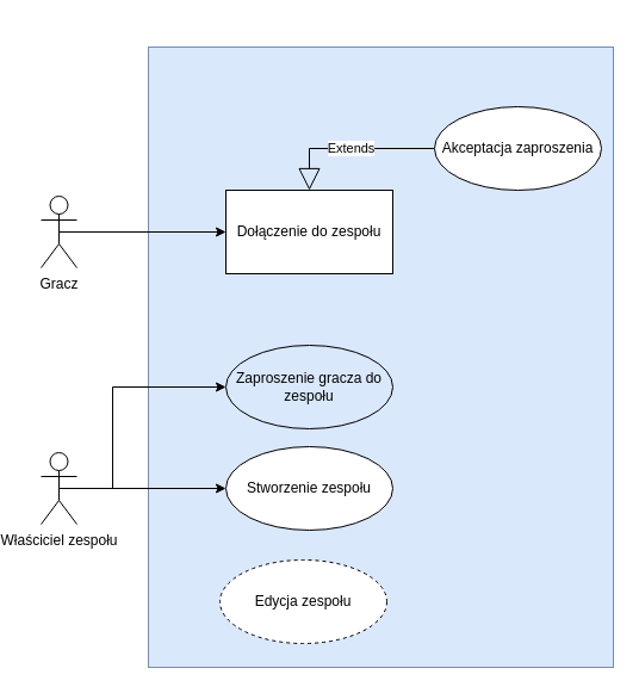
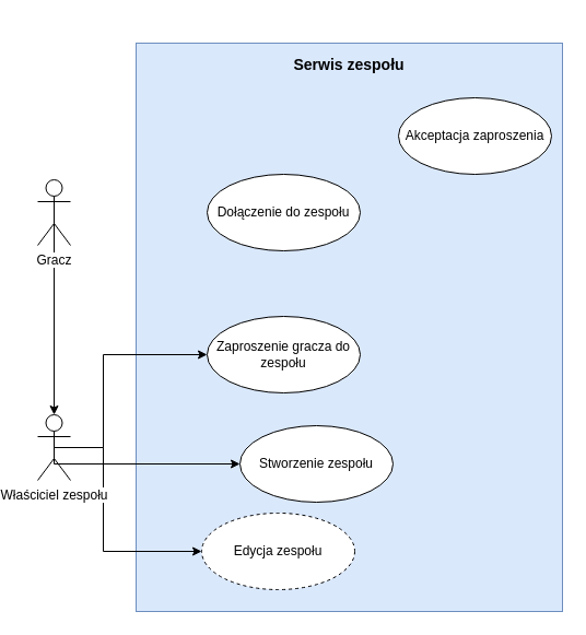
  <mxCell id="0" />
  <mxCell id="1" parent="0" />
  <mxCell id="2" value="&lt;h2 style=&quot;line-height: 130% ; font-size: 12px&quot;&gt;&lt;br&gt;&lt;/h2&gt;" style="html=1;align=center;fillColor=#dae8fc;strokeColor=#6c8ebf;horizontal=1;labelPosition=center;verticalLabelPosition=top;verticalAlign=bottom;fontSize=12;labelBackgroundColor=none;labelBorderColor=none;" parent="1" vertex="1"><mxGeometry x="110" y="20" width="390" height="520" as="geometry" /></mxCell>
- <mxCell id="3" style="edgeStyle=orthogonalEdgeStyle;rounded=0;orthogonalLoop=1;jettySize=auto;html=1;exitX=0.5;exitY=0.5;exitDx=0;exitDy=0;exitPerimeter=0;entryX=0;entryY=0.5;entryDx=0;entryDy=0;" parent="1" source="4" target="5" edge="1"><mxGeometry relative="1" as="geometry" /></mxCell>
+ <mxCell id="3" style="edgeStyle=orthogonalEdgeStyle;rounded=0;orthogonalLoop=1;jettySize=auto;html=1;exitX=0.5;exitY=0.5;exitDx=0;exitDy=0;exitPerimeter=0;" parent="1" source="4" target="10" edge="1"><mxGeometry relative="1" as="geometry" /></mxCell>
  <mxCell id="4" value="Gracz" style="shape=umlActor;verticalLabelPosition=bottom;labelBackgroundColor=#ffffff;verticalAlign=top;html=1;outlineConnect=0;" parent="1" vertex="1"><mxGeometry x="20" y="145" width="30" height="60" as="geometry" /></mxCell>
- <mxCell id="5" value="Dołączenie do zespołu" style="whiteSpace=wrap;html=1;rounded=0;" parent="1" vertex="1"><mxGeometry x="175" y="140" width="140" height="70" as="geometry" /></mxCell>
- <mxCell id="6" value="Zaproszenie gracza do zespołu" style="ellipse;whiteSpace=wrap;html=1;fillColor=#dae8fc;" parent="1" vertex="1"><mxGeometry x="175" y="270" width="140" height="70" as="geometry" /></mxCell>
+ <mxCell id="5" value="Dołączenie do zespołu" style="ellipse;whiteSpace=wrap;html=1;" parent="1" vertex="1"><mxGeometry x="175" y="140" width="140" height="70" as="geometry" /></mxCell>
+ <mxCell id="6" value="Zaproszenie gracza do zespołu" style="ellipse;whiteSpace=wrap;html=1;" parent="1" vertex="1"><mxGeometry x="175" y="270" width="140" height="70" as="geometry" /></mxCell>
  <mxCell id="7" style="edgeStyle=orthogonalEdgeStyle;rounded=0;orthogonalLoop=1;jettySize=auto;html=1;exitX=0.5;exitY=0.5;exitDx=0;exitDy=0;exitPerimeter=0;entryX=0;entryY=0.5;entryDx=0;entryDy=0;" parent="1" source="10" target="6" edge="1"><mxGeometry relative="1" as="geometry"><Array as="points"><mxPoint x="80" y="390" /><mxPoint x="80" y="305" /></Array></mxGeometry></mxCell>
  <mxCell id="8" style="edgeStyle=orthogonalEdgeStyle;rounded=0;orthogonalLoop=1;jettySize=auto;html=1;exitX=0.5;exitY=0.5;exitDx=0;exitDy=0;exitPerimeter=0;entryX=0;entryY=0.5;entryDx=0;entryDy=0;" parent="1" source="10" target="11" edge="1"><mxGeometry relative="1" as="geometry"><Array as="points"><mxPoint x="35" y="390" /><mxPoint x="35" y="390" /></Array></mxGeometry></mxCell>
+ <mxCell id="9" style="edgeStyle=orthogonalEdgeStyle;rounded=0;orthogonalLoop=1;jettySize=auto;html=1;exitX=0.5;exitY=0.5;exitDx=0;exitDy=0;exitPerimeter=0;entryX=0;entryY=0.5;entryDx=0;entryDy=0;" edge="1" parent="1" source="10" target="12"><mxGeometry relative="1" as="geometry"><Array as="points"><mxPoint x="80" y="390" /><mxPoint x="80" y="485" /></Array></mxGeometry></mxCell>
  <mxCell id="10" value="Właściciel zespołu" style="shape=umlActor;verticalLabelPosition=bottom;labelBackgroundColor=#ffffff;verticalAlign=top;html=1;outlineConnect=0;" parent="1" vertex="1"><mxGeometry x="20" y="360" width="30" height="60" as="geometry" /></mxCell>
- <mxCell id="11" value="Stworzenie zespołu" style="ellipse;whiteSpace=wrap;html=1;" parent="1" vertex="1"><mxGeometry x="175" y="355" width="140" height="70" as="geometry" /></mxCell>
+ <mxCell id="11" value="Stworzenie zespołu" style="ellipse;whiteSpace=wrap;html=1;" parent="1" vertex="1"><mxGeometry x="205" y="370" width="140" height="70" as="geometry" /></mxCell>
  <mxCell id="12" value="Edycja zespołu" style="ellipse;whiteSpace=wrap;html=1;dashed=1;" parent="1" vertex="1"><mxGeometry x="170" y="450" width="140" height="70" as="geometry" /></mxCell>
- <mxCell id="14" value="Extends" style="endArrow=block;endSize=16;endFill=0;html=1;entryX=0.5;entryY=0;entryDx=0;entryDy=0;exitX=0;exitY=0.5;exitDx=0;exitDy=0;rounded=0;" edge="1" parent="1" source="15" target="5"><mxGeometry width="160" relative="1" as="geometry"><mxPoint x="115" y="150" as="sourcePoint" /><mxPoint x="325" y="135" as="targetPoint" /><Array as="points"><mxPoint x="245" y="105" /></Array></mxGeometry></mxCell>
+ <mxCell id="13" value="Serwis zespołu" style="text;html=1;strokeColor=none;fillColor=none;align=center;verticalAlign=middle;whiteSpace=wrap;rounded=0;labelBackgroundColor=none;fontSize=14;fontStyle=1" parent="1" vertex="1"><mxGeometry x="245" y="20" width="120" height="40" as="geometry" /></mxCell>
  <mxCell id="15" value="Akceptacja zaproszenia" style="ellipse;whiteSpace=wrap;html=1;" vertex="1" parent="1"><mxGeometry x="350" y="70" width="140" height="70" as="geometry" /></mxCell>
